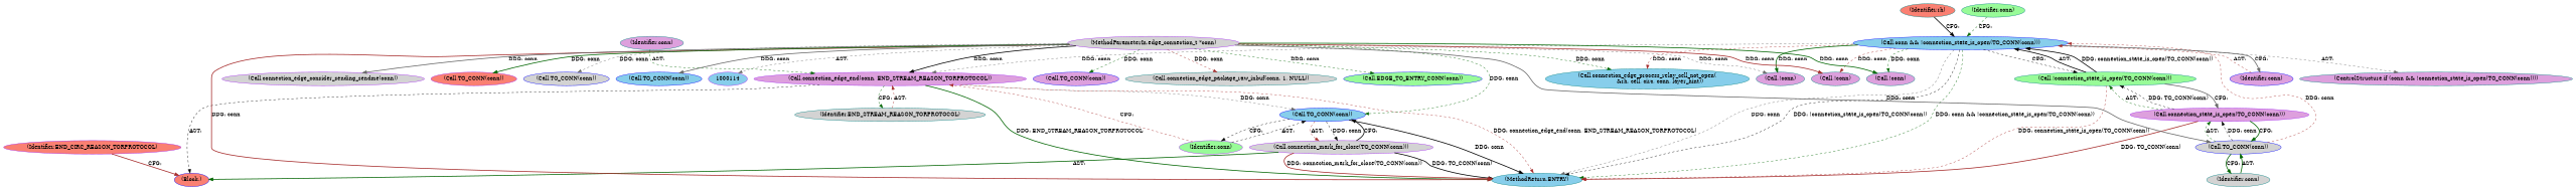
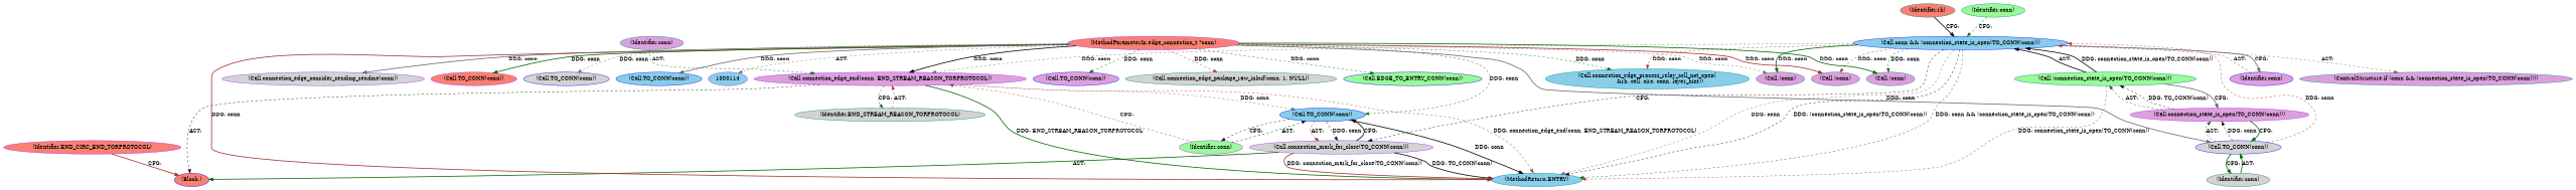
  digraph {
    node [color=teal fillcolor=plum style=filled]
    edge [color=darkgreen style=dashed]
    n1 [color=purple label="(Call,connection_edge_end(conn, END_STREAM_REASON_TORPROTOCOL))"]
    n2 [color=blue fillcolor=skyblue label="(Call,TO_CONN(conn))"]
    n3 [fillcolor=skyblue label="(MethodReturn,ENTRY)"]
    n4 [color=blue fillcolor=salmon label="(Block,)"]
    n5 [fillcolor=lightgrey label="(Identifier,END_STREAM_REASON_TORPROTOCOL)"]
    n6 [color=purple fillcolor=lightgrey label="(Call,connection_mark_for_close(TO_CONN(conn)))"]
    n7 [color=purple fillcolor=palegreen label="(Identifier,conn)"]
    n8 [color=blue fillcolor=skyblue label="(Call,conn && !connection_state_is_open(TO_CONN(conn)))"]
    n9 [fillcolor=palegreen label="(Call,!connection_state_is_open(TO_CONN(conn)))"]
    n10 [fillcolor=skyblue label="(Call,connection_edge_process_relay_cell_not_open(\n               &rh, cell, circ, conn, layer_hint))"]
    n11 [label="(Call,!conn)"]
    n12 [color=blue label="(Identifier,conn)"]
    n13 [label="(Call,!conn)"]
    n14 [label="(ControlStructure,if (conn && !connection_state_is_open(TO_CONN(conn))))"]
    n15 [label="(Call,!conn)"]
    n16 [color=purple label="(Call,connection_state_is_open(TO_CONN(conn)))"]
    n17 [color=blue fillcolor=lightgrey label="(Call,TO_CONN(conn))"]
    n18 [fillcolor=lightgrey label="(Identifier,conn)"]
-   n19 [color=purple fillcolor=lightgrey label="(MethodParameterIn,edge_connection_t *conn)"]
+   n19 [color=purple fillcolor=salmon label="(MethodParameterIn,edge_connection_t *conn)"]
    n20 [color=blue label="(Call,TO_CONN(conn))"]
    n21 [fillcolor=lightgrey label="(Call,connection_edge_package_raw_inbuf(conn, 1, NULL))"]
    n22 [color=blue fillcolor=palegreen label="(Call,EDGE_TO_ENTRY_CONN(conn))"]
    n23 [color=purple fillcolor=lightgrey label="(Call,connection_edge_consider_sending_sendme(conn))"]
    n24 [color=purple fillcolor=salmon label="(Call,TO_CONN(conn))"]
    n25 [color=blue fillcolor=lightgrey label="(Call,TO_CONN(conn))"]
    n26 [color=blue fillcolor=skyblue label="(Call,TO_CONN(conn))"]
    1000114 [color=purple fillcolor=skyblue]
    n28 [fillcolor=salmon label="(Identifier,rh)"]
    n29 [label="(Identifier,conn)"]
-   n30 [color=purple fillcolor=salmon label="(Identifier,END_CIRC_REASON_TORPROTOCOL)"]
+   n30 [color=purple fillcolor=salmon label="(Identifier,END_CIRC_END_TORPROTOCOL)"]
    n31 [fillcolor=palegreen label="(Identifier,conn)"]
    n1 -> n2 [color=gray40 label="DDG: conn"]
    n1 -> n3 [color=brown label="DDG: connection_edge_end(conn, END_STREAM_REASON_TORPROTOCOL)"]
    n1 -> n3 [label="DDG: END_STREAM_REASON_TORPROTOCOL" style=bold]
    n1 -> n4 [color=black label="AST: "]
    n1 -> n5 [label="CFG: "]
    n2 -> n3 [color=black label="DDG: conn" style=bold]
    n2 -> n6 [color=brown label="AST: "]
    n2 -> n6 [color=black label="DDG: conn"]
    n2 -> n7 [color=black label="CFG: "]
    n5 -> n1 [color=brown label="AST: "]
    n6 -> n2 [color=black label="CFG: " style=bold]
    n6 -> n3 [color=black label="DDG: TO_CONN(conn)" style=bold]
    n6 -> n3 [color=brown label="DDG: connection_mark_for_close(TO_CONN(conn))" style=bold]
    n6 -> n4 [label="AST: " style=bold]
    n7 -> n1 [color=brown label="CFG: "]
    n7 -> n2 [color=black label="AST: "]
    n8 -> n1 [color=gray40 label="DDG: conn"]
    n8 -> n3 [color=gray40 label="DDG: conn"]
    n8 -> n3 [color=black label="DDG: !connection_state_is_open(TO_CONN(conn))"]
    n8 -> n3 [label="DDG: conn && !connection_state_is_open(TO_CONN(conn))"]
-   n8 -> n9 [color=black label="CFG: "]
+   n8 -> n6 [color=black label="CFG: "]
    n8 -> n10 [color=brown label="DDG: conn"]
    n8 -> n11 [label="DDG: conn" style=bold]
    n8 -> n12 [color=gray40 label="CFG: " style=bold]
    n8 -> n13 [color=brown label="DDG: conn"]
    n8 -> n14 [color=gray40 label="AST: "]
    n8 -> n15 [label="DDG: conn"]
    n9 -> n3 [color=brown label="DDG: connection_state_is_open(TO_CONN(conn))"]
    n9 -> n8 [color=black label="AST: " style=bold]
    n9 -> n8 [color=black label="DDG: connection_state_is_open(TO_CONN(conn))" style=bold]
    n9 -> n16 [color=gray40 label="CFG: " style=bold]
    n12 -> n8 [color=brown label="AST: "]
-   n16 -> n3 [color=brown label="DDG: TO_CONN(conn)" style=bold]
    n16 -> n9 [label="AST: "]
    n16 -> n9 [color=black label="DDG: TO_CONN(conn)"]
    n16 -> n17 [label="CFG: " style=bold]
    n17 -> n8 [color=brown label="DDG: conn"]
    n17 -> n16 [label="AST: "]
    n17 -> n16 [color=black label="DDG: conn"]
    n17 -> n18 [label="CFG: " style=bold]
    n18 -> n17 [label="AST: " style=bold]
    n19 -> n1 [color=black label="DDG: conn" style=bold]
    n19 -> n2 [label="DDG: conn"]
    n19 -> n3 [color=brown label="DDG: conn" style=bold]
    n19 -> n10 [label="DDG: conn"]
    n19 -> n11 [color=gray40 label="DDG: conn"]
    n19 -> n13 [color=brown label="DDG: conn" style=bold]
    n19 -> n15 [label="DDG: conn" style=bold]
    n19 -> n17 [color=gray40 label="DDG: conn" style=bold]
    n19 -> n20 [label="DDG: conn"]
    n19 -> n21 [color=brown label="DDG: conn"]
    n19 -> n22 [label="DDG: conn"]
    n19 -> n23 [color=gray40 label="DDG: conn" style=bold]
    n19 -> n24 [label="DDG: conn" style=bold]
    n19 -> n25 [color=gray40 label="DDG: conn"]
    n19 -> n26 [color=gray40 label="DDG: conn" style=bold]
    n19 -> 1000114 [color=gray40 label="AST: "]
    n28 -> n8 [color=black label="CFG: " style=bold]
    n29 -> n1 [label="AST: "]
    n30 -> n4 [color=brown label="CFG: " style=bold]
    n31 -> n8 [label="CFG: "]
  }
